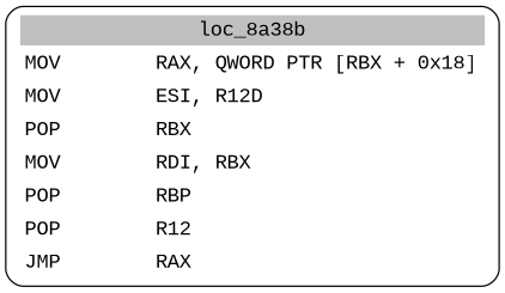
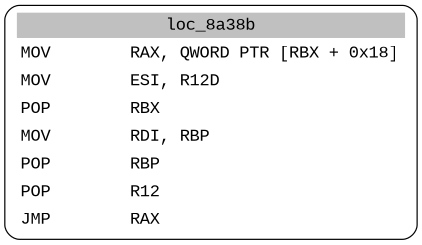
  digraph {
-   n1 [fontname="Courier New" label=<<table border="0" cellborder="0" cellpadding="3"><tr><td align="center" colspan="2" bgcolor="grey">loc_8a38b</td></tr><tr><td align="left">MOV        RAX, QWORD PTR [RBX + 0x18]</td></tr><tr><td align="left">MOV        ESI, R12D</td></tr><tr><td align="left">POP        RBX</td></tr><tr><td align="left">MOV        RDI, RBX</td></tr><tr><td align="left">POP        RBP</td></tr><tr><td align="left">POP        R12</td></tr><tr><td align="left">JMP        RAX</td></tr></table>> shape=Mrecord]
+   n1 [fontname="Courier New" label=<<table border="0" cellborder="0" cellpadding="3"><tr><td align="center" colspan="2" bgcolor="grey">loc_8a38b</td></tr><tr><td align="left">MOV        RAX, QWORD PTR [RBX + 0x18]</td></tr><tr><td align="left">MOV        ESI, R12D</td></tr><tr><td align="left">POP        RBX</td></tr><tr><td align="left">MOV        RDI, RBP</td></tr><tr><td align="left">POP        RBP</td></tr><tr><td align="left">POP        R12</td></tr><tr><td align="left">JMP        RAX</td></tr></table>> shape=Mrecord]
  }
